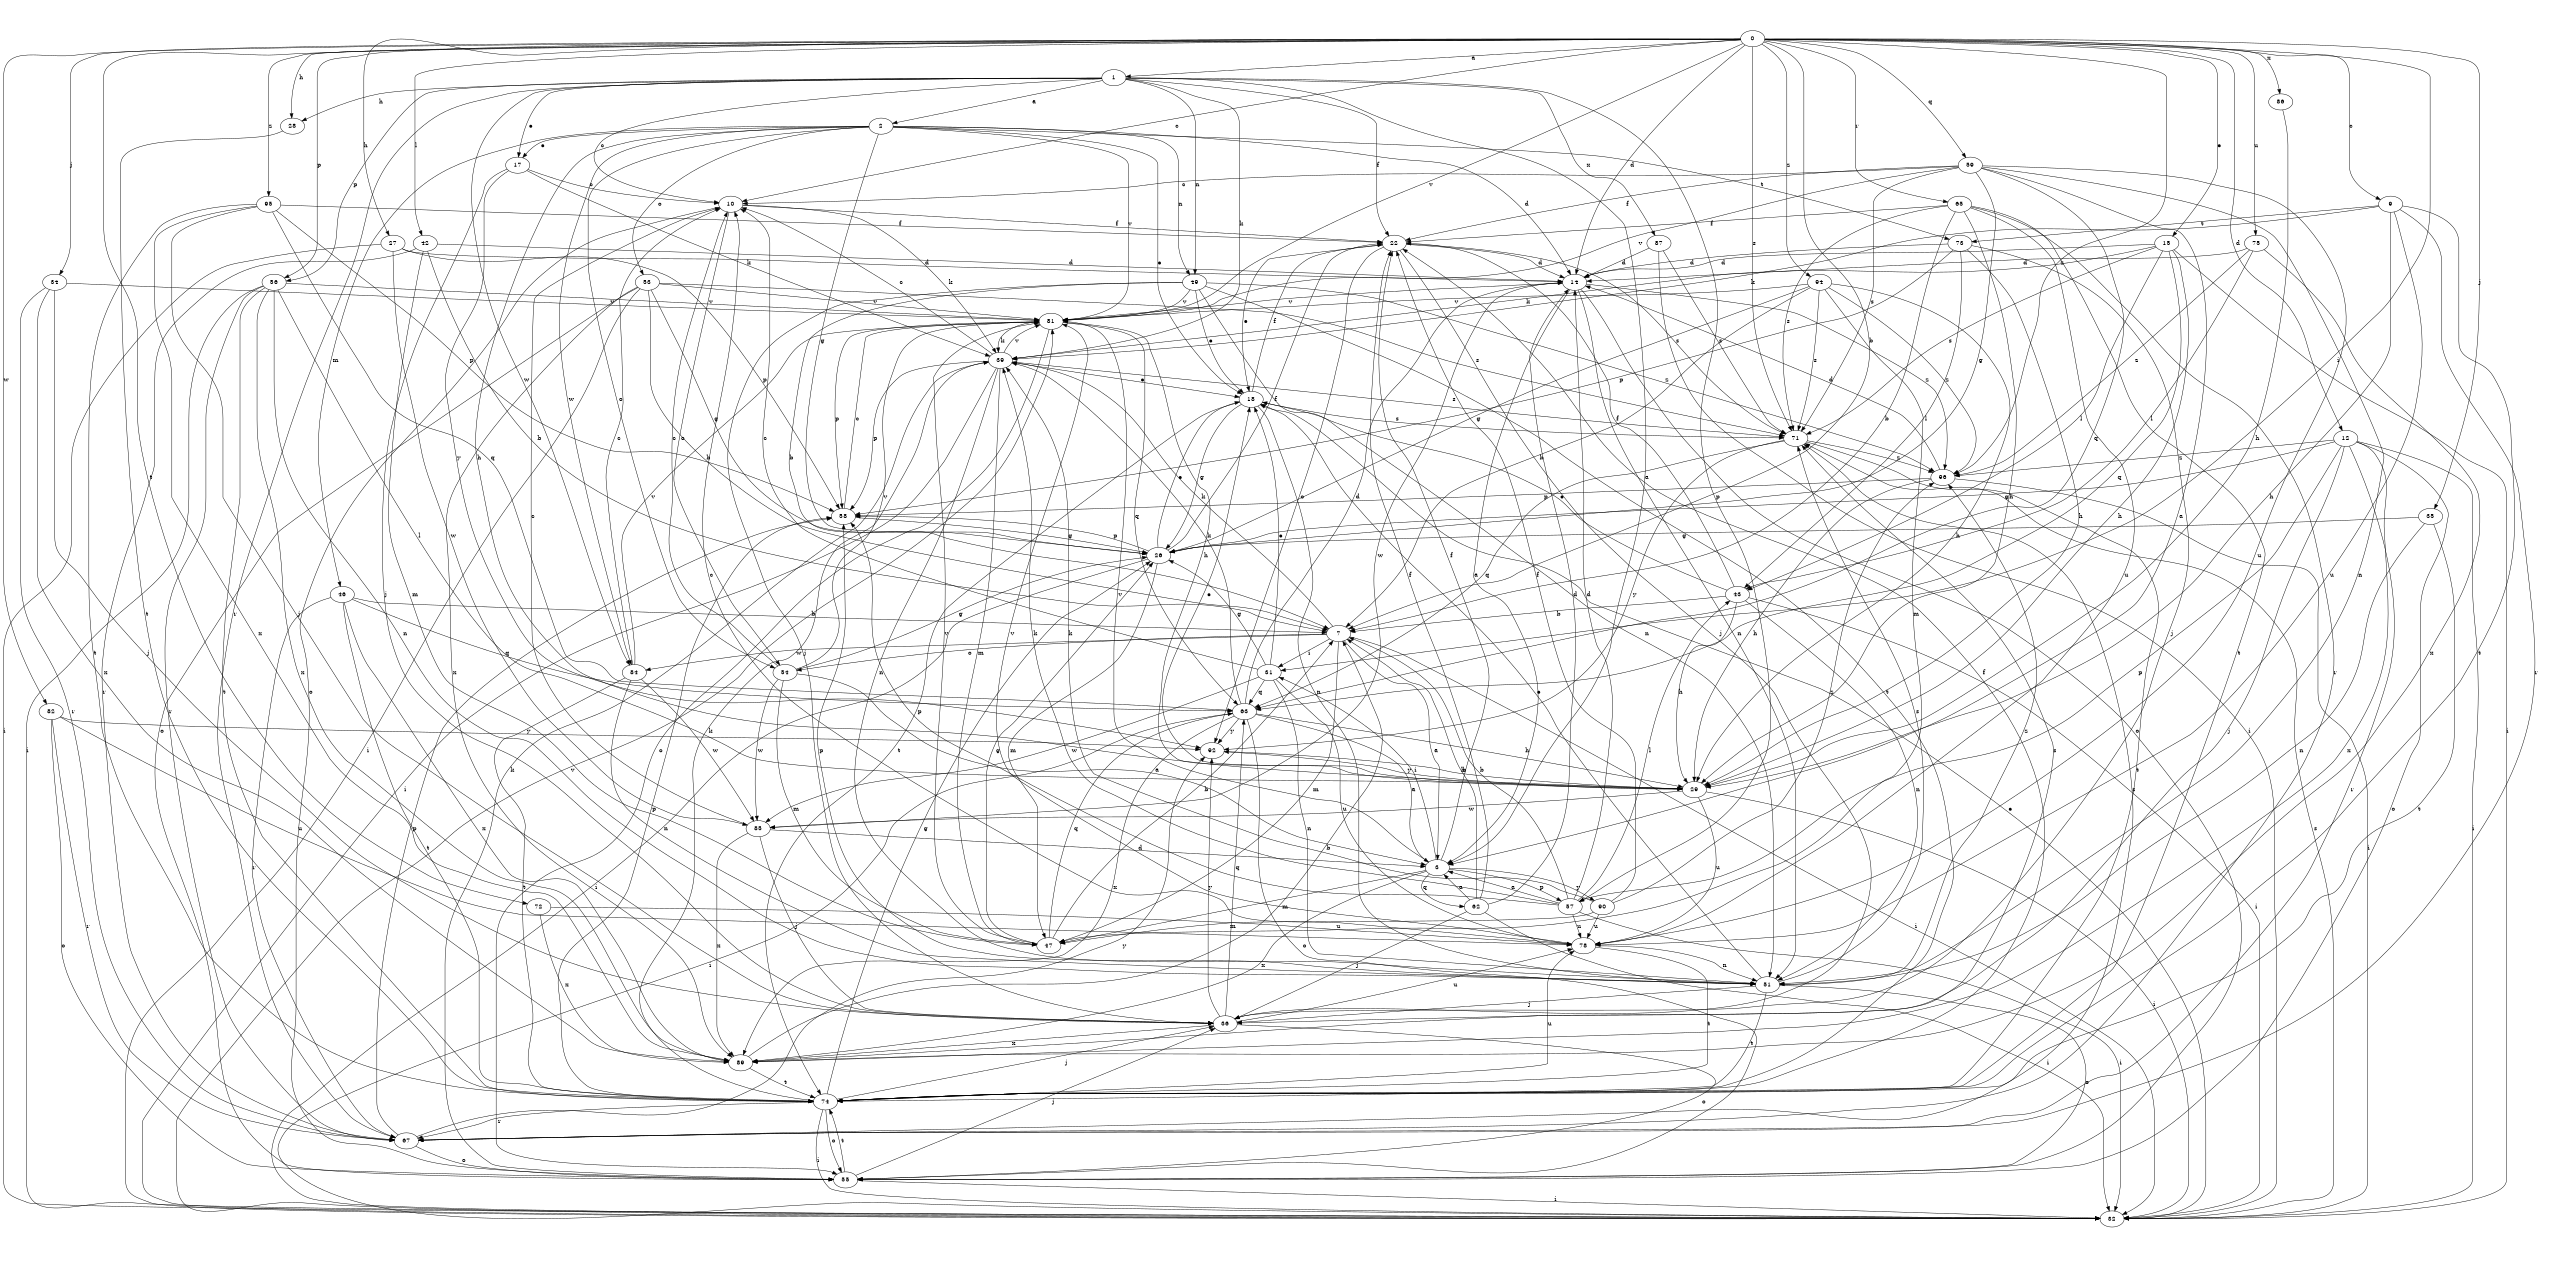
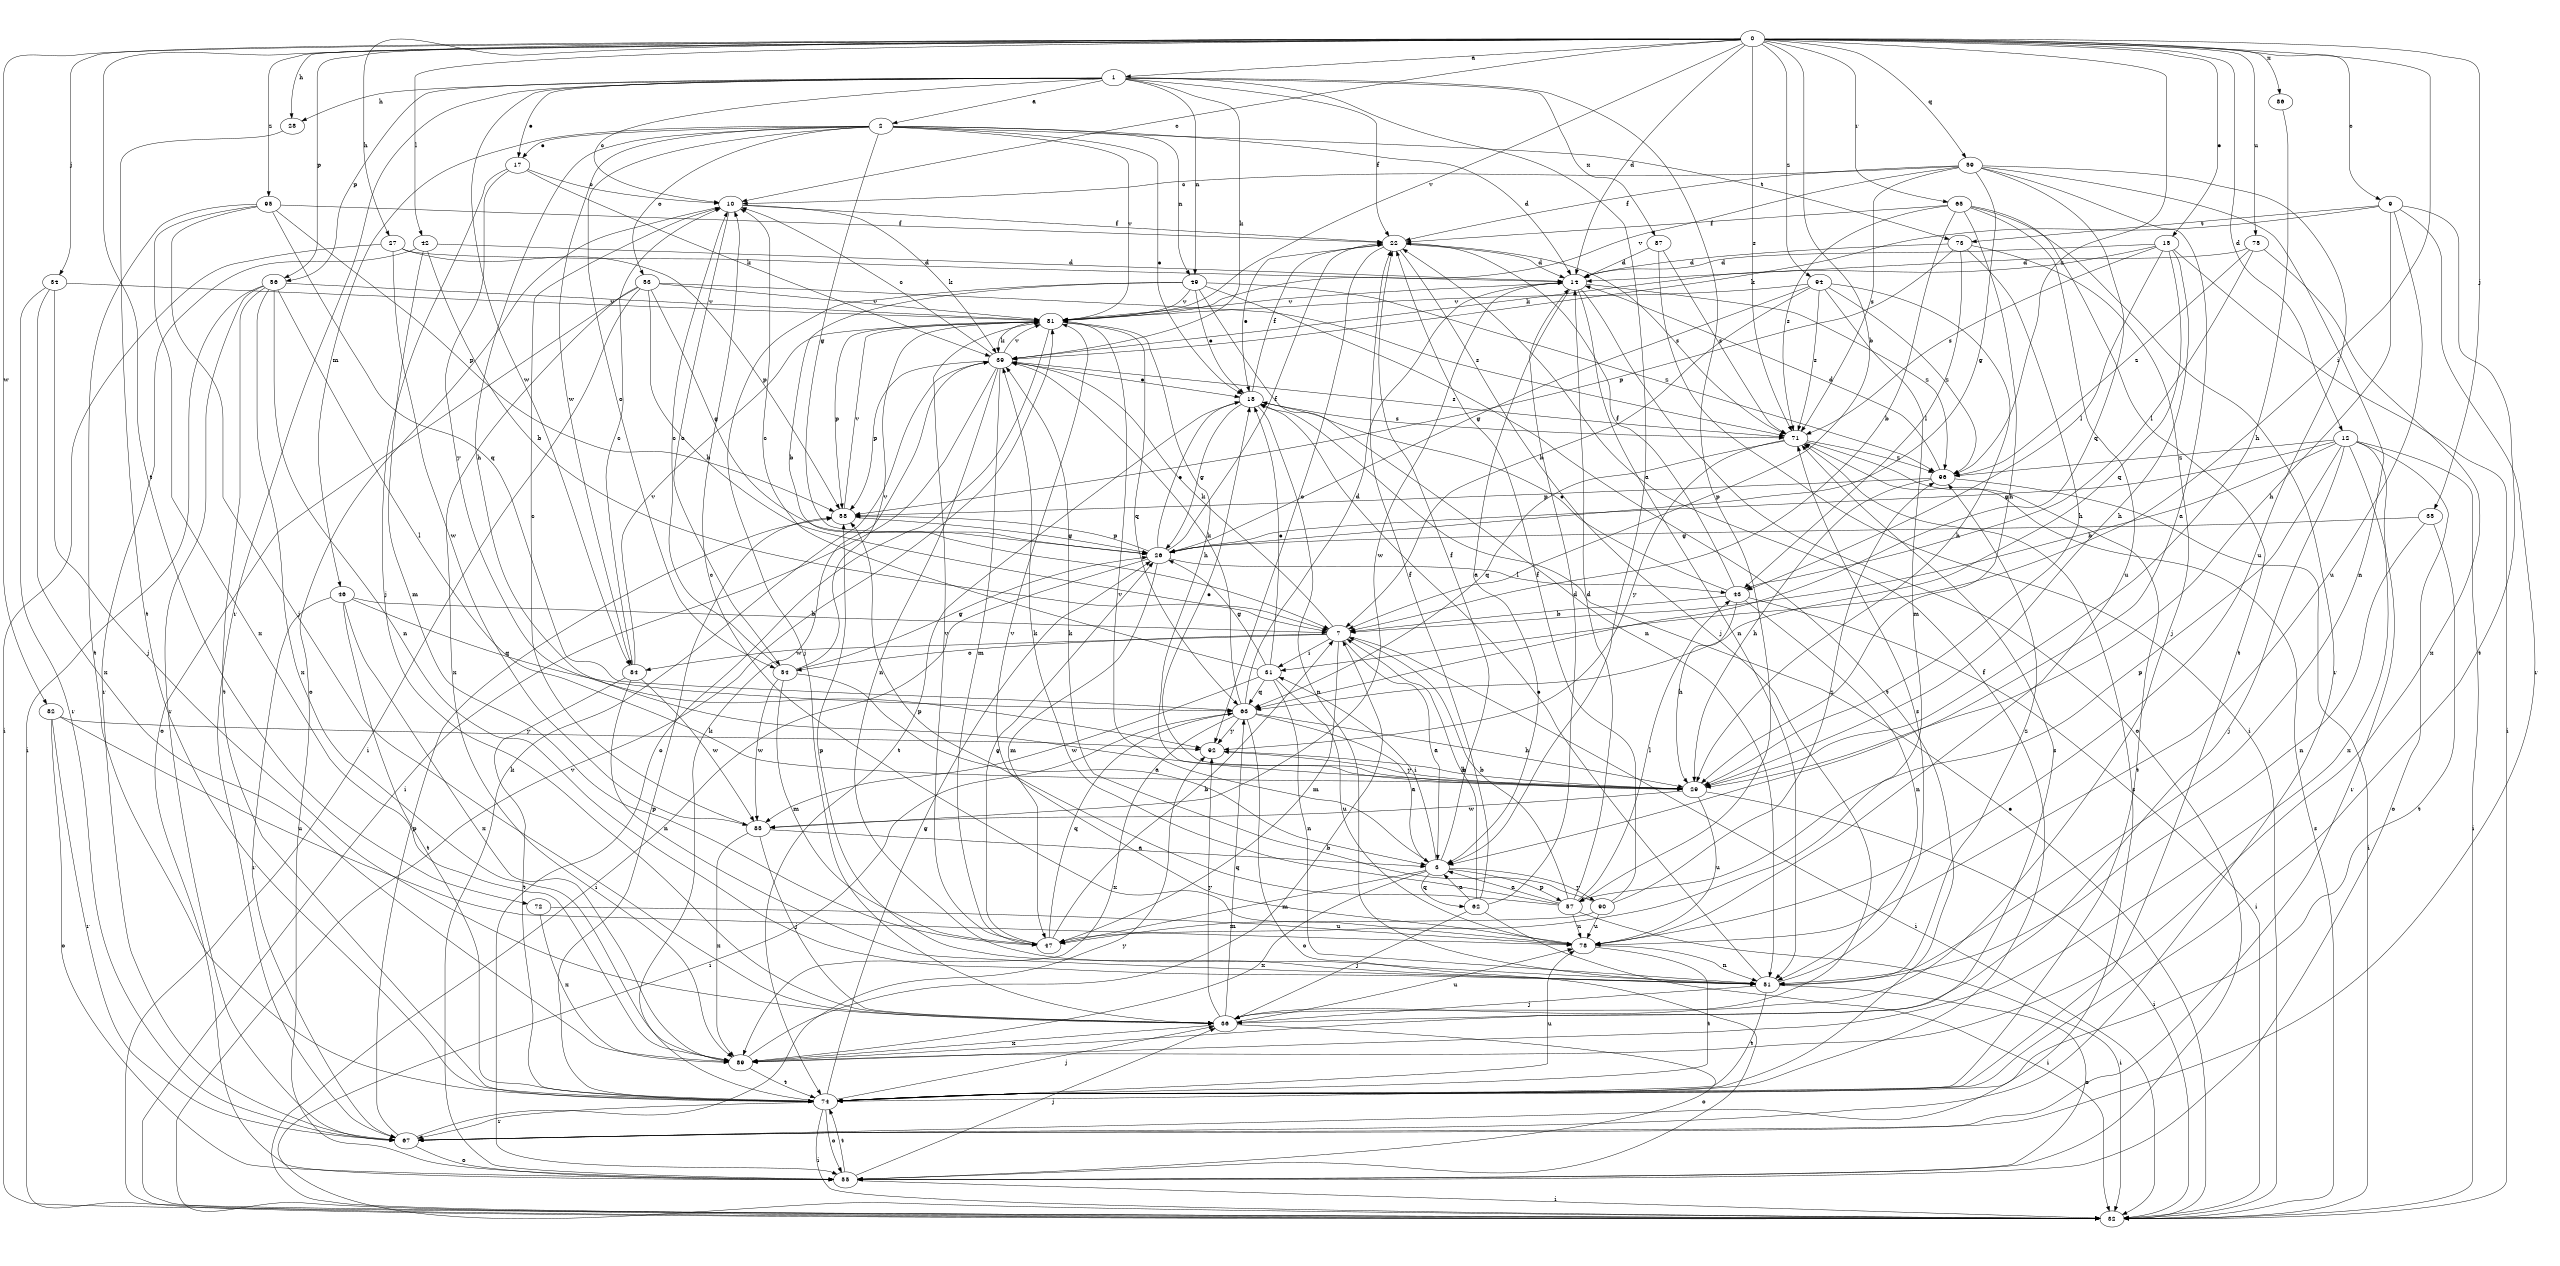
  strict digraph {
    0
    1
    7
    9
    10
    12
    14
    15
    27
    28
    31
    34
    35
    42
    56
    59
    65
    71
    72
    75
    81
    82
    86
    94
    95
    96
    2
    3
    17
    22
    39
    49
    57
    67
    84
    87
    54
    47
    32
    29
    73
    74
    78
    55
    26
    89
    36
    51
    85
    43
    63
    58
    18
    92
    46
    53
    62
    90
    0 -> 1 [label=a]
    0 -> 7 [label=b]
    0 -> 9 [label=c]
    0 -> 10 [label=c]
    0 -> 12 [label=d]
    0 -> 14 [label=d]
    0 -> 15 [label=e]
    0 -> 27 [label=h]
    0 -> 28 [label=h]
    0 -> 31 [label=i]
    0 -> 34 [label=j]
    0 -> 35 [label=j]
    0 -> 42 [label=l]
    0 -> 56 [label=p]
    0 -> 59 [label=q]
    0 -> 65 [label=r]
    0 -> 71 [label=s]
    0 -> 72 [label=t]
    0 -> 75 [label=u]
    0 -> 81 [label=v]
    0 -> 82 [label=w]
    0 -> 86 [label=x]
    0 -> 94 [label=z]
    0 -> 95 [label=z]
    0 -> 96 [label=z]
    1 -> 10 [label=c]
    1 -> 28 [label=h]
    1 -> 56 [label=p]
    1 -> 2 [label=a]
    1 -> 3 [label=a]
    1 -> 17 [label=e]
    1 -> 22 [label=f]
    1 -> 39 [label=k]
    1 -> 49 [label=n]
    1 -> 57 [label=p]
    1 -> 67 [label=r]
    1 -> 84 [label=w]
    1 -> 87 [label=x]
    7 -> 31 [label=i]
    7 -> 3 [label=a]
    7 -> 39 [label=k]
    7 -> 84 [label=w]
    7 -> 54 [label=o]
    7 -> 47 [label=m]
    7 -> 32 [label=i]
    9 -> 39 [label=k]
    9 -> 67 [label=r]
    9 -> 29 [label=h]
    9 -> 73 [label=t]
    9 -> 74 [label=t]
    9 -> 78 [label=u]
    10 -> 22 [label=f]
    10 -> 39 [label=k]
    10 -> 54 [label=o]
    10 -> 55 [label=o]
+   12 -> 7 [label=b]
    12 -> 96 [label=z]
    12 -> 57 [label=p]
    12 -> 67 [label=r]
    12 -> 32 [label=i]
    12 -> 55 [label=o]
    12 -> 26 [label=g]
    12 -> 89 [label=x]
    12 -> 36 [label=j]
    14 -> 81 [label=v]
    14 -> 96 [label=z]
    14 -> 3 [label=a]
    14 -> 55 [label=o]
    14 -> 51 [label=n]
    14 -> 85 [label=w]
    15 -> 14 [label=d]
    15 -> 71 [label=s]
    15 -> 39 [label=k]
    15 -> 32 [label=i]
    15 -> 29 [label=h]
    15 -> 43 [label=l]
    15 -> 63 [label=q]
    27 -> 14 [label=d]
    27 -> 32 [label=i]
    27 -> 85 [label=w]
    27 -> 58 [label=p]
    28 -> 74 [label=t]
    31 -> 10 [label=c]
    31 -> 78 [label=u]
    31 -> 26 [label=g]
    31 -> 51 [label=n]
    31 -> 85 [label=w]
    31 -> 63 [label=q]
    31 -> 18 [label=e]
    34 -> 81 [label=v]
    34 -> 67 [label=r]
    34 -> 89 [label=x]
    34 -> 36 [label=j]
    35 -> 74 [label=t]
    35 -> 26 [label=g]
    35 -> 51 [label=n]
    42 -> 7 [label=b]
    42 -> 14 [label=d]
    42 -> 67 [label=r]
    42 -> 47 [label=m]
    56 -> 81 [label=v]
    56 -> 67 [label=r]
    56 -> 32 [label=i]
    56 -> 29 [label=l]
    56 -> 74 [label=t]
    56 -> 89 [label=x]
    56 -> 51 [label=n]
    59 -> 10 [label=c]
    59 -> 71 [label=s]
    59 -> 81 [label=v]
    59 -> 3 [label=a]
    59 -> 22 [label=f]
    59 -> 78 [label=u]
    59 -> 26 [label=g]
    59 -> 51 [label=n]
    59 -> 63 [label=q]
    65 -> 7 [label=b]
    65 -> 71 [label=s]
    65 -> 22 [label=f]
    65 -> 67 [label=r]
    65 -> 29 [label=h]
    65 -> 74 [label=t]
    65 -> 78 [label=u]
    71 -> 96 [label=z]
    71 -> 74 [label=t]
    71 -> 63 [label=q]
    71 -> 92 [label=y]
    72 -> 78 [label=u]
    72 -> 89 [label=x]
    75 -> 14 [label=d]
    75 -> 96 [label=z]
    75 -> 89 [label=x]
    75 -> 43 [label=l]
    81 -> 39 [label=k]
    81 -> 29 [label=h]
    81 -> 55 [label=o]
    81 -> 63 [label=q]
    81 -> 58 [label=p]
    82 -> 67 [label=r]
    82 -> 78 [label=u]
    82 -> 55 [label=o]
    82 -> 92 [label=y]
    86 -> 29 [label=h]
    94 -> 7 [label=b]
    94 -> 71 [label=s]
    94 -> 81 [label=v]
    94 -> 96 [label=z]
    94 -> 47 [label=m]
    94 -> 29 [label=h]
    94 -> 26 [label=g]
    95 -> 22 [label=f]
    95 -> 74 [label=t]
    95 -> 89 [label=x]
    95 -> 36 [label=j]
    95 -> 63 [label=q]
    95 -> 58 [label=p]
    96 -> 14 [label=d]
    96 -> 32 [label=i]
    96 -> 29 [label=h]
    96 -> 58 [label=p]
    2 -> 14 [label=d]
    2 -> 81 [label=v]
    2 -> 17 [label=e]
    2 -> 49 [label=n]
    2 -> 84 [label=w]
    2 -> 54 [label=o]
    2 -> 29 [label=h]
    2 -> 73 [label=t]
    2 -> 26 [label=g]
    2 -> 18 [label=e]
    2 -> 46 [label=m]
    2 -> 53 [label=o]
    3 -> 31 [label=i]
    3 -> 81 [label=v]
    3 -> 22 [label=f]
    3 -> 57 [label=p]
    3 -> 47 [label=m]
    3 -> 89 [label=x]
    3 -> 62 [label=q]
    3 -> 90 [label=y]
    17 -> 10 [label=c]
    17 -> 39 [label=k]
    17 -> 36 [label=j]
    17 -> 92 [label=y]
    22 -> 14 [label=d]
    22 -> 71 [label=s]
    22 -> 36 [label=j]
    22 -> 18 [label=e]
    22 -> 92 [label=o]
    39 -> 10 [label=c]
    39 -> 71 [label=s]
    39 -> 81 [label=v]
    39 -> 47 [label=m]
    39 -> 32 [label=i]
    39 -> 51 [label=n]
    39 -> 58 [label=p]
    39 -> 18 [label=e]
    49 -> 7 [label=b]
    49 -> 81 [label=v]
    49 -> 96 [label=z]
    49 -> 74 [label=t]
    49 -> 36 [label=j]
    49 -> 51 [label=n]
    49 -> 18 [label=e]
    57 -> 7 [label=b]
    57 -> 14 [label=d]
    57 -> 3 [label=a]
    57 -> 39 [label=k]
    57 -> 32 [label=i]
    57 -> 78 [label=u]
    57 -> 43 [label=l]
    57 -> 58 [label=p]
    67 -> 71 [label=s]
    67 -> 55 [label=o]
    67 -> 58 [label=p]
    67 -> 92 [label=y]
    84 -> 10 [label=c]
    84 -> 81 [label=v]
    84 -> 74 [label=t]
    84 -> 51 [label=n]
    84 -> 85 [label=w]
    87 -> 14 [label=d]
    87 -> 71 [label=s]
    87 -> 32 [label=i]
    54 -> 10 [label=c]
    54 -> 81 [label=v]
    54 -> 3 [label=a]
    54 -> 47 [label=m]
    54 -> 26 [label=g]
    54 -> 85 [label=w]
    47 -> 7 [label=b]
    47 -> 81 [label=v]
    47 -> 26 [label=g]
    47 -> 63 [label=q]
    32 -> 71 [label=s]
    32 -> 81 [label=v]
    32 -> 18 [label=e]
    29 -> 32 [label=i]
    29 -> 78 [label=u]
    29 -> 85 [label=w]
    29 -> 18 [label=e]
    29 -> 92 [label=y]
    73 -> 14 [label=d]
    73 -> 29 [label=h]
    73 -> 36 [label=j]
    73 -> 43 [label=l]
    73 -> 58 [label=p]
    74 -> 22 [label=f]
    74 -> 39 [label=k]
    74 -> 67 [label=r]
    74 -> 32 [label=i]
    74 -> 78 [label=u]
    74 -> 55 [label=o]
    74 -> 26 [label=g]
    74 -> 36 [label=j]
    74 -> 58 [label=p]
    78 -> 10 [label=c]
    78 -> 81 [label=v]
    78 -> 74 [label=t]
    78 -> 51 [label=n]
    55 -> 39 [label=k]
    55 -> 32 [label=i]
    55 -> 74 [label=t]
    55 -> 36 [label=j]
    26 -> 22 [label=f]
    26 -> 47 [label=m]
    26 -> 32 [label=i]
+   26 -> 43 [label=l]
    26 -> 58 [label=p]
    26 -> 18 [label=e]
    89 -> 7 [label=b]
    89 -> 71 [label=s]
    89 -> 74 [label=t]
    36 -> 78 [label=u]
    36 -> 55 [label=o]
    36 -> 89 [label=x]
    36 -> 63 [label=q]
    36 -> 92 [label=y]
    51 -> 71 [label=s]
    51 -> 96 [label=z]
    51 -> 74 [label=t]
    51 -> 55 [label=o]
    51 -> 36 [label=j]
    51 -> 58 [label=p]
    51 -> 18 [label=e]
    85 -> 10 [label=c]
-   85 -> 3 [label=d]
+   85 -> 3 [label=a]
    85 -> 89 [label=x]
    85 -> 36 [label=j]
    43 -> 7 [label=b]
    43 -> 22 [label=f]
    43 -> 32 [label=i]
    43 -> 29 [label=h]
    43 -> 51 [label=n]
    43 -> 18 [label=e]
    63 -> 14 [label=d]
    63 -> 3 [label=a]
    63 -> 39 [label=k]
    63 -> 32 [label=i]
    63 -> 29 [label=h]
    63 -> 55 [label=o]
    63 -> 89 [label=x]
    63 -> 92 [label=y]
-   58 -> 81 [label=c]
+   58 -> 81 [label=v]
    58 -> 26 [label=g]
    18 -> 71 [label=s]
    18 -> 22 [label=f]
    18 -> 74 [label=t]
    18 -> 26 [label=g]
    18 -> 51 [label=n]
    92 -> 29 [label=h]
    46 -> 7 [label=b]
    46 -> 67 [label=r]
    46 -> 74 [label=t]
    46 -> 89 [label=x]
    46 -> 63 [label=q]
    53 -> 7 [label=b]
    53 -> 71 [label=s]
    53 -> 81 [label=v]
    53 -> 32 [label=i]
    53 -> 55 [label=o]
    53 -> 26 [label=g]
    53 -> 89 [label=x]
    62 -> 7 [label=b]
    62 -> 14 [label=d]
    62 -> 3 [label=a]
    62 -> 22 [label=f]
    62 -> 32 [label=i]
    62 -> 36 [label=j]
    90 -> 96 [label=z]
    90 -> 22 [label=f]
    90 -> 39 [label=k]
    90 -> 47 [label=m]
    90 -> 78 [label=u]
  }
